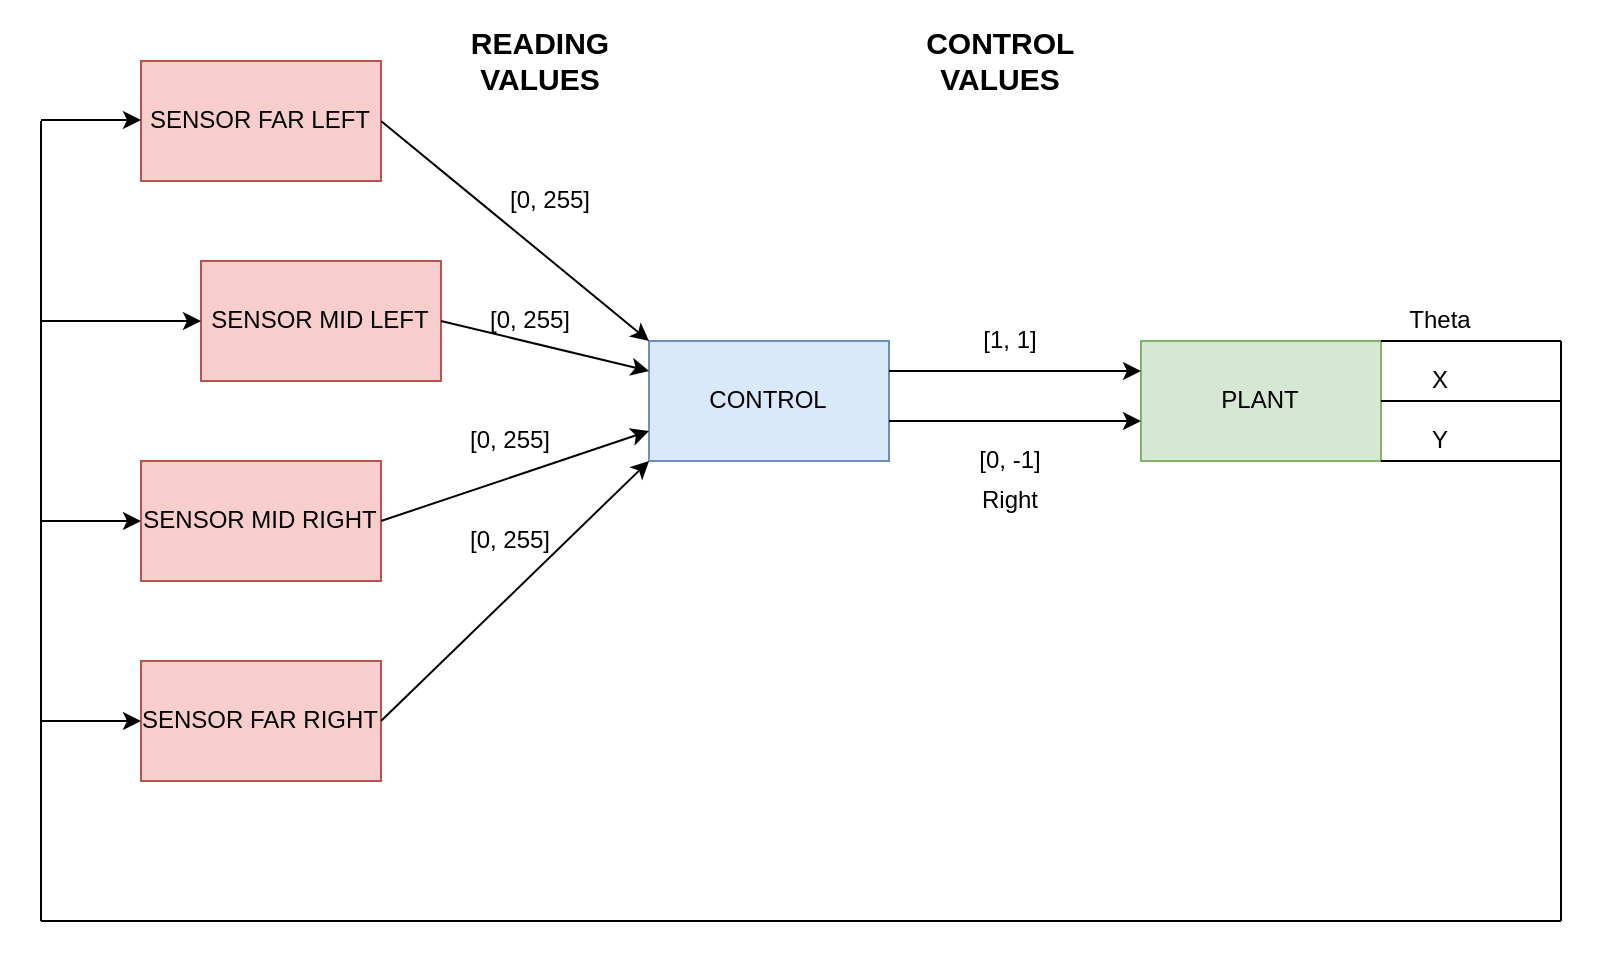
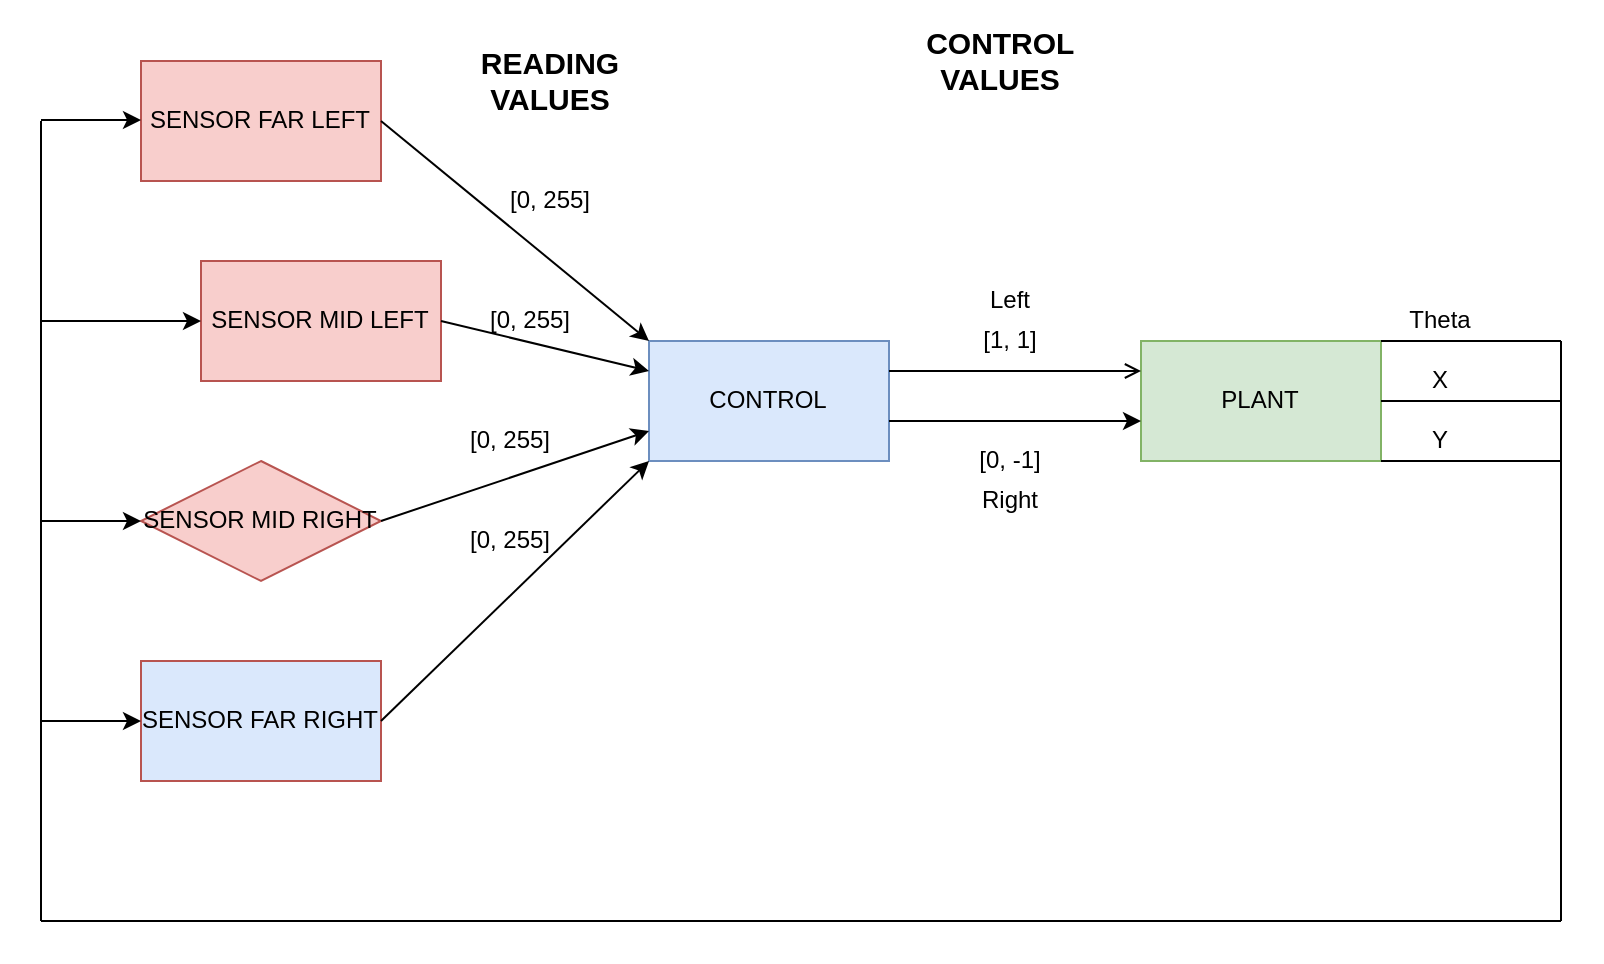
  <mxCell id="0" />
  <mxCell id="1" parent="0" />
  <mxCell id="2" value="SENSOR FAR LEFT" style="rounded=0;whiteSpace=wrap;html=1;fillColor=#f8cecc;strokeColor=#b85450;" parent="1" vertex="1"><mxGeometry x="70" y="30" width="120" height="60" as="geometry" /></mxCell>
  <mxCell id="3" value="SENSOR MID LEFT" style="rounded=0;whiteSpace=wrap;html=1;fillColor=#f8cecc;strokeColor=#b85450;" parent="1" vertex="1"><mxGeometry x="100" y="130" width="120" height="60" as="geometry" /></mxCell>
- <mxCell id="4" value="SENSOR FAR RIGHT" style="rounded=0;whiteSpace=wrap;html=1;fillColor=#f8cecc;strokeColor=#b85450;" parent="1" vertex="1"><mxGeometry x="70" y="330" width="120" height="60" as="geometry" /></mxCell>
- <mxCell id="5" value="SENSOR MID RIGHT" style="rounded=0;whiteSpace=wrap;html=1;fillColor=#f8cecc;strokeColor=#b85450;" parent="1" vertex="1"><mxGeometry x="70" y="230" width="120" height="60" as="geometry" /></mxCell>
+ <mxCell id="4" value="SENSOR FAR RIGHT" style="rounded=0;whiteSpace=wrap;html=1;fillColor=#dae8fc;strokeColor=#b85450;" parent="1" vertex="1"><mxGeometry x="70" y="330" width="120" height="60" as="geometry" /></mxCell>
+ <mxCell id="5" value="SENSOR MID RIGHT" style="rhombus;whiteSpace=wrap;html=1;fillColor=#f8cecc;strokeColor=#b85450;" parent="1" vertex="1"><mxGeometry x="70" y="230" width="120" height="60" as="geometry" /></mxCell>
  <mxCell id="6" value="CONTROL" style="rounded=0;whiteSpace=wrap;html=1;fillColor=#dae8fc;strokeColor=#6c8ebf;" parent="1" vertex="1"><mxGeometry x="324" y="170" width="120" height="60" as="geometry" /></mxCell>
  <mxCell id="7" value="PLANT" style="rounded=0;whiteSpace=wrap;html=1;fillColor=#d5e8d4;strokeColor=#82b366;" parent="1" vertex="1"><mxGeometry x="570" y="170" width="120" height="60" as="geometry" /></mxCell>
  <mxCell id="8" value="" style="endArrow=classic;html=1;exitX=1;exitY=0.5;exitDx=0;exitDy=0;entryX=0;entryY=0;entryDx=0;entryDy=0;" parent="1" source="2" target="6" edge="1"><mxGeometry width="50" height="50" relative="1" as="geometry"><mxPoint x="300" y="190" as="sourcePoint" /><mxPoint x="320" y="150" as="targetPoint" /></mxGeometry></mxCell>
  <mxCell id="9" value="" style="endArrow=classic;html=1;exitX=1;exitY=0.5;exitDx=0;exitDy=0;entryX=0;entryY=0.25;entryDx=0;entryDy=0;" parent="1" source="3" target="6" edge="1"><mxGeometry width="50" height="50" relative="1" as="geometry"><mxPoint x="300" y="190" as="sourcePoint" /><mxPoint x="350" y="140" as="targetPoint" /></mxGeometry></mxCell>
  <mxCell id="10" value="" style="endArrow=classic;html=1;exitX=1;exitY=0.5;exitDx=0;exitDy=0;entryX=0;entryY=0.75;entryDx=0;entryDy=0;" parent="1" source="5" target="6" edge="1"><mxGeometry width="50" height="50" relative="1" as="geometry"><mxPoint x="300" y="190" as="sourcePoint" /><mxPoint x="350" y="140" as="targetPoint" /></mxGeometry></mxCell>
  <mxCell id="11" value="" style="endArrow=classic;html=1;entryX=0;entryY=1;entryDx=0;entryDy=0;exitX=1;exitY=0.5;exitDx=0;exitDy=0;" parent="1" source="4" target="6" edge="1"><mxGeometry width="50" height="50" relative="1" as="geometry"><mxPoint x="300" y="190" as="sourcePoint" /><mxPoint x="350" y="140" as="targetPoint" /></mxGeometry></mxCell>
- <mxCell id="12" value="" style="endArrow=classic;html=1;entryX=0;entryY=0.25;entryDx=0;entryDy=0;exitX=1;exitY=0.25;exitDx=0;exitDy=0;" parent="1" source="6" target="7" edge="1"><mxGeometry width="50" height="50" relative="1" as="geometry"><mxPoint x="480" y="210" as="sourcePoint" /><mxPoint x="530" y="160" as="targetPoint" /></mxGeometry></mxCell>
+ <mxCell id="12" value="" style="endArrow=open;html=1;entryX=0;entryY=0.25;entryDx=0;entryDy=0;exitX=1;exitY=0.25;exitDx=0;exitDy=0;" parent="1" source="6" target="7" edge="1"><mxGeometry width="50" height="50" relative="1" as="geometry"><mxPoint x="480" y="210" as="sourcePoint" /><mxPoint x="530" y="160" as="targetPoint" /></mxGeometry></mxCell>
  <mxCell id="13" value="[0, 255]" style="text;html=1;strokeColor=none;fillColor=none;align=center;verticalAlign=middle;whiteSpace=wrap;rounded=0;" parent="1" vertex="1"><mxGeometry x="250" y="90" width="50" height="20" as="geometry" /></mxCell>
  <mxCell id="14" value="[0, 255]" style="text;html=1;strokeColor=none;fillColor=none;align=center;verticalAlign=middle;whiteSpace=wrap;rounded=0;" parent="1" vertex="1"><mxGeometry x="240" y="150" width="50" height="20" as="geometry" /></mxCell>
  <mxCell id="15" value="[0, 255]" style="text;html=1;strokeColor=none;fillColor=none;align=center;verticalAlign=middle;whiteSpace=wrap;rounded=0;" parent="1" vertex="1"><mxGeometry x="230" y="210" width="50" height="20" as="geometry" /></mxCell>
  <mxCell id="16" value="[0, 255]" style="text;html=1;strokeColor=none;fillColor=none;align=center;verticalAlign=middle;whiteSpace=wrap;rounded=0;" parent="1" vertex="1"><mxGeometry x="230" y="260" width="50" height="20" as="geometry" /></mxCell>
  <mxCell id="17" value="" style="endArrow=classic;html=1;entryX=0;entryY=0.25;entryDx=0;entryDy=0;exitX=1;exitY=0.25;exitDx=0;exitDy=0;" parent="1" edge="1"><mxGeometry width="50" height="50" relative="1" as="geometry"><mxPoint x="444" y="210" as="sourcePoint" /><mxPoint x="570" y="210" as="targetPoint" /></mxGeometry></mxCell>
- <mxCell id="18" value="&lt;font style=&quot;font-size: 15px&quot;&gt;&lt;b&gt;READING VALUES&lt;/b&gt;&lt;/font&gt;" style="text;html=1;strokeColor=none;fillColor=none;align=center;verticalAlign=middle;whiteSpace=wrap;rounded=0;" parent="1" vertex="1"><mxGeometry x="250" y="20" width="40" height="20" as="geometry" /></mxCell>
+ <mxCell id="18" value="&lt;font style=&quot;font-size: 15px&quot;&gt;&lt;b&gt;READING VALUES&lt;/b&gt;&lt;/font&gt;" style="text;html=1;strokeColor=none;fillColor=none;align=center;verticalAlign=middle;whiteSpace=wrap;rounded=0;" parent="1" vertex="1"><mxGeometry x="255" y="30" width="40" height="20" as="geometry" /></mxCell>
  <mxCell id="19" value="&lt;font style=&quot;font-size: 15px&quot;&gt;&lt;b&gt;CONTROL VALUES&lt;/b&gt;&lt;/font&gt;" style="text;html=1;strokeColor=none;fillColor=none;align=center;verticalAlign=middle;whiteSpace=wrap;rounded=0;" parent="1" vertex="1"><mxGeometry x="480" y="20" width="40" height="20" as="geometry" /></mxCell>
  <mxCell id="20" value="[1, 1]" style="text;html=1;strokeColor=none;fillColor=none;align=center;verticalAlign=middle;whiteSpace=wrap;rounded=0;" parent="1" vertex="1"><mxGeometry x="480" y="160" width="50" height="20" as="geometry" /></mxCell>
  <mxCell id="21" value="[0, -1]" style="text;html=1;strokeColor=none;fillColor=none;align=center;verticalAlign=middle;whiteSpace=wrap;rounded=0;" parent="1" vertex="1"><mxGeometry x="480" y="220" width="50" height="20" as="geometry" /></mxCell>
+ <mxCell id="22" value="Left" style="text;html=1;strokeColor=none;fillColor=none;align=center;verticalAlign=middle;whiteSpace=wrap;rounded=0;" parent="1" vertex="1"><mxGeometry x="485" y="140" width="40" height="20" as="geometry" /></mxCell>
  <mxCell id="23" value="Right" style="text;html=1;strokeColor=none;fillColor=none;align=center;verticalAlign=middle;whiteSpace=wrap;rounded=0;" parent="1" vertex="1"><mxGeometry x="485" y="240" width="40" height="20" as="geometry" /></mxCell>
  <mxCell id="24" value="Theta" style="text;html=1;strokeColor=none;fillColor=none;align=center;verticalAlign=middle;whiteSpace=wrap;rounded=0;" parent="1" vertex="1"><mxGeometry x="700" y="150" width="40" height="20" as="geometry" /></mxCell>
  <mxCell id="25" value="X" style="text;html=1;strokeColor=none;fillColor=none;align=center;verticalAlign=middle;whiteSpace=wrap;rounded=0;" parent="1" vertex="1"><mxGeometry x="700" y="180" width="40" height="20" as="geometry" /></mxCell>
  <mxCell id="26" value="Y" style="text;html=1;strokeColor=none;fillColor=none;align=center;verticalAlign=middle;whiteSpace=wrap;rounded=0;" parent="1" vertex="1"><mxGeometry x="700" y="210" width="40" height="20" as="geometry" /></mxCell>
  <mxCell id="27" value="" style="endArrow=none;html=1;" parent="1" edge="1"><mxGeometry width="50" height="50" relative="1" as="geometry"><mxPoint x="780" y="460" as="sourcePoint" /><mxPoint x="780" y="170" as="targetPoint" /></mxGeometry></mxCell>
  <mxCell id="28" value="" style="endArrow=none;html=1;" parent="1" edge="1"><mxGeometry width="50" height="50" relative="1" as="geometry"><mxPoint x="20" y="460" as="sourcePoint" /><mxPoint x="780" y="460" as="targetPoint" /></mxGeometry></mxCell>
  <mxCell id="29" value="" style="endArrow=none;html=1;" parent="1" edge="1"><mxGeometry width="50" height="50" relative="1" as="geometry"><mxPoint x="20" y="460" as="sourcePoint" /><mxPoint x="20" y="60" as="targetPoint" /></mxGeometry></mxCell>
  <mxCell id="30" value="" style="endArrow=classic;html=1;entryX=0;entryY=0.5;entryDx=0;entryDy=0;" parent="1" target="4" edge="1"><mxGeometry width="50" height="50" relative="1" as="geometry"><mxPoint x="20" y="360" as="sourcePoint" /><mxPoint x="70" y="310" as="targetPoint" /></mxGeometry></mxCell>
  <mxCell id="31" value="" style="endArrow=classic;html=1;entryX=0;entryY=0.5;entryDx=0;entryDy=0;" parent="1" target="5" edge="1"><mxGeometry width="50" height="50" relative="1" as="geometry"><mxPoint x="20" y="260" as="sourcePoint" /><mxPoint x="80" y="370" as="targetPoint" /></mxGeometry></mxCell>
  <mxCell id="32" value="" style="endArrow=classic;html=1;entryX=0;entryY=0.5;entryDx=0;entryDy=0;" parent="1" target="3" edge="1"><mxGeometry width="50" height="50" relative="1" as="geometry"><mxPoint x="20" y="160" as="sourcePoint" /><mxPoint x="90" y="380" as="targetPoint" /></mxGeometry></mxCell>
  <mxCell id="33" value="" style="endArrow=classic;html=1;entryX=0;entryY=0.5;entryDx=0;entryDy=0;" parent="1" edge="1"><mxGeometry width="50" height="50" relative="1" as="geometry"><mxPoint x="20" y="59.5" as="sourcePoint" /><mxPoint x="70" y="59.5" as="targetPoint" /></mxGeometry></mxCell>
  <mxCell id="34" value="" style="endArrow=none;html=1;exitX=1;exitY=0;exitDx=0;exitDy=0;endFill=0;" parent="1" source="7" edge="1"><mxGeometry width="50" height="50" relative="1" as="geometry"><mxPoint x="730" y="220" as="sourcePoint" /><mxPoint x="780" y="170" as="targetPoint" /></mxGeometry></mxCell>
  <mxCell id="35" value="" style="endArrow=none;html=1;exitX=1;exitY=0;exitDx=0;exitDy=0;endFill=0;" parent="1" edge="1"><mxGeometry width="50" height="50" relative="1" as="geometry"><mxPoint x="690" y="200" as="sourcePoint" /><mxPoint x="780" y="200" as="targetPoint" /></mxGeometry></mxCell>
  <mxCell id="36" value="" style="endArrow=none;html=1;exitX=1;exitY=0;exitDx=0;exitDy=0;endFill=0;" parent="1" edge="1"><mxGeometry width="50" height="50" relative="1" as="geometry"><mxPoint x="690" y="230" as="sourcePoint" /><mxPoint x="780" y="230" as="targetPoint" /></mxGeometry></mxCell>
